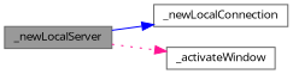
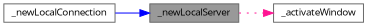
  digraph {
    fontname="Open Sans"
    rankdir=LR
    node [color=grey40 fillcolor=white fontname="Open Sans" fontsize=10 shape=box style=filled]
    edge [fontname="Open Sans" fontsize=10 labelfontname=Helvetica labelfontsize=10]
    n1 [color=gray40 fillcolor=grey60 fontcolor=black height=0.2 label=_newLocalServer width=0.4]
    n2 [height=0.2 label=_newLocalConnection width=0.4]
    n3 [height=0.2 label=_activateWindow width=0.4]
-   n1 -> n2 [color=blue style=solid]
+   n2 -> n1 [color=blue style=solid]
    n1 -> n3 [color=deeppink style=dotted]
  }
